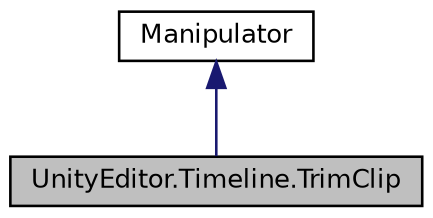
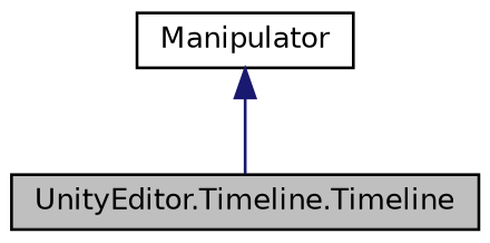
  digraph {
    node [color=black fontname=Helvetica fontsize=10 shape=record style=filled]
-   n1 [fillcolor=grey75 fontcolor=black height=0.2 label="UnityEditor.Timeline.TrimClip" width=0.4]
+   n1 [fillcolor=grey75 fontcolor=black height=0.2 label="UnityEditor.Timeline.Timeline" width=0.4]
    n2 [fillcolor=white height=0.2 label=Manipulator width=0.4]
    n2 -> n1 [color=midnightblue dir=back fontname=Helvetica fontsize=10 labelfontname=Helvetica labelfontsize=10 style=solid]
  }
